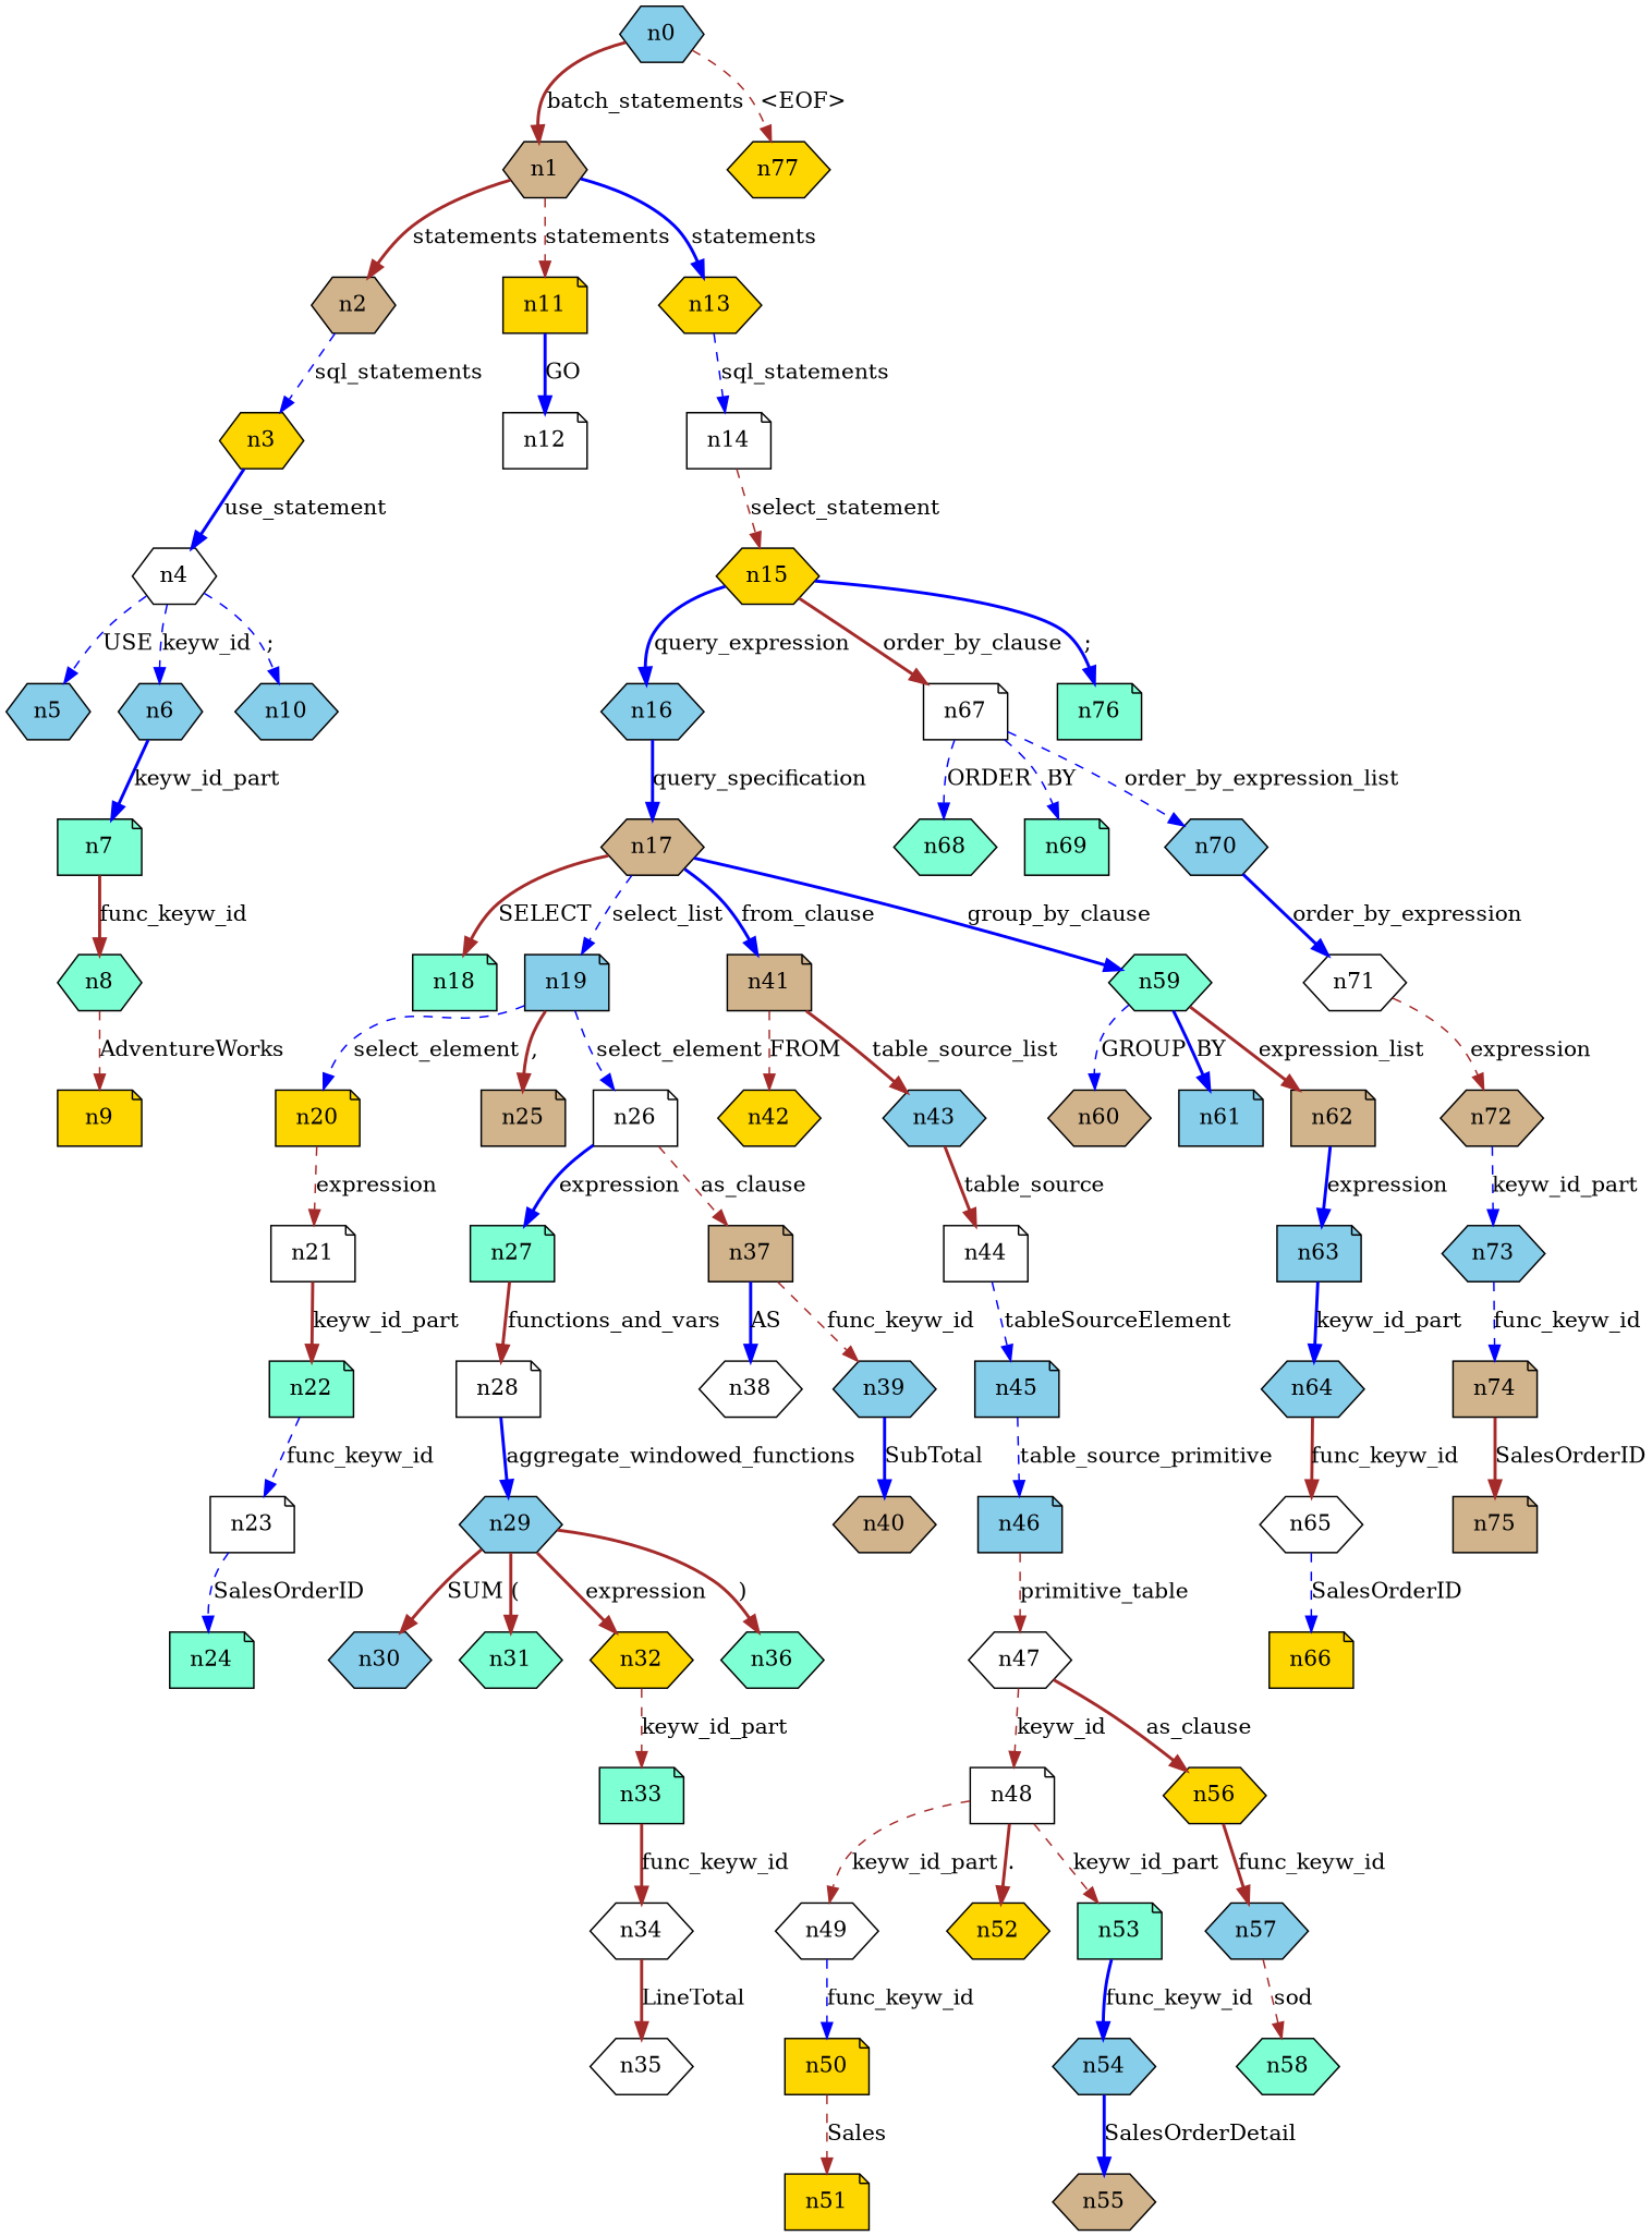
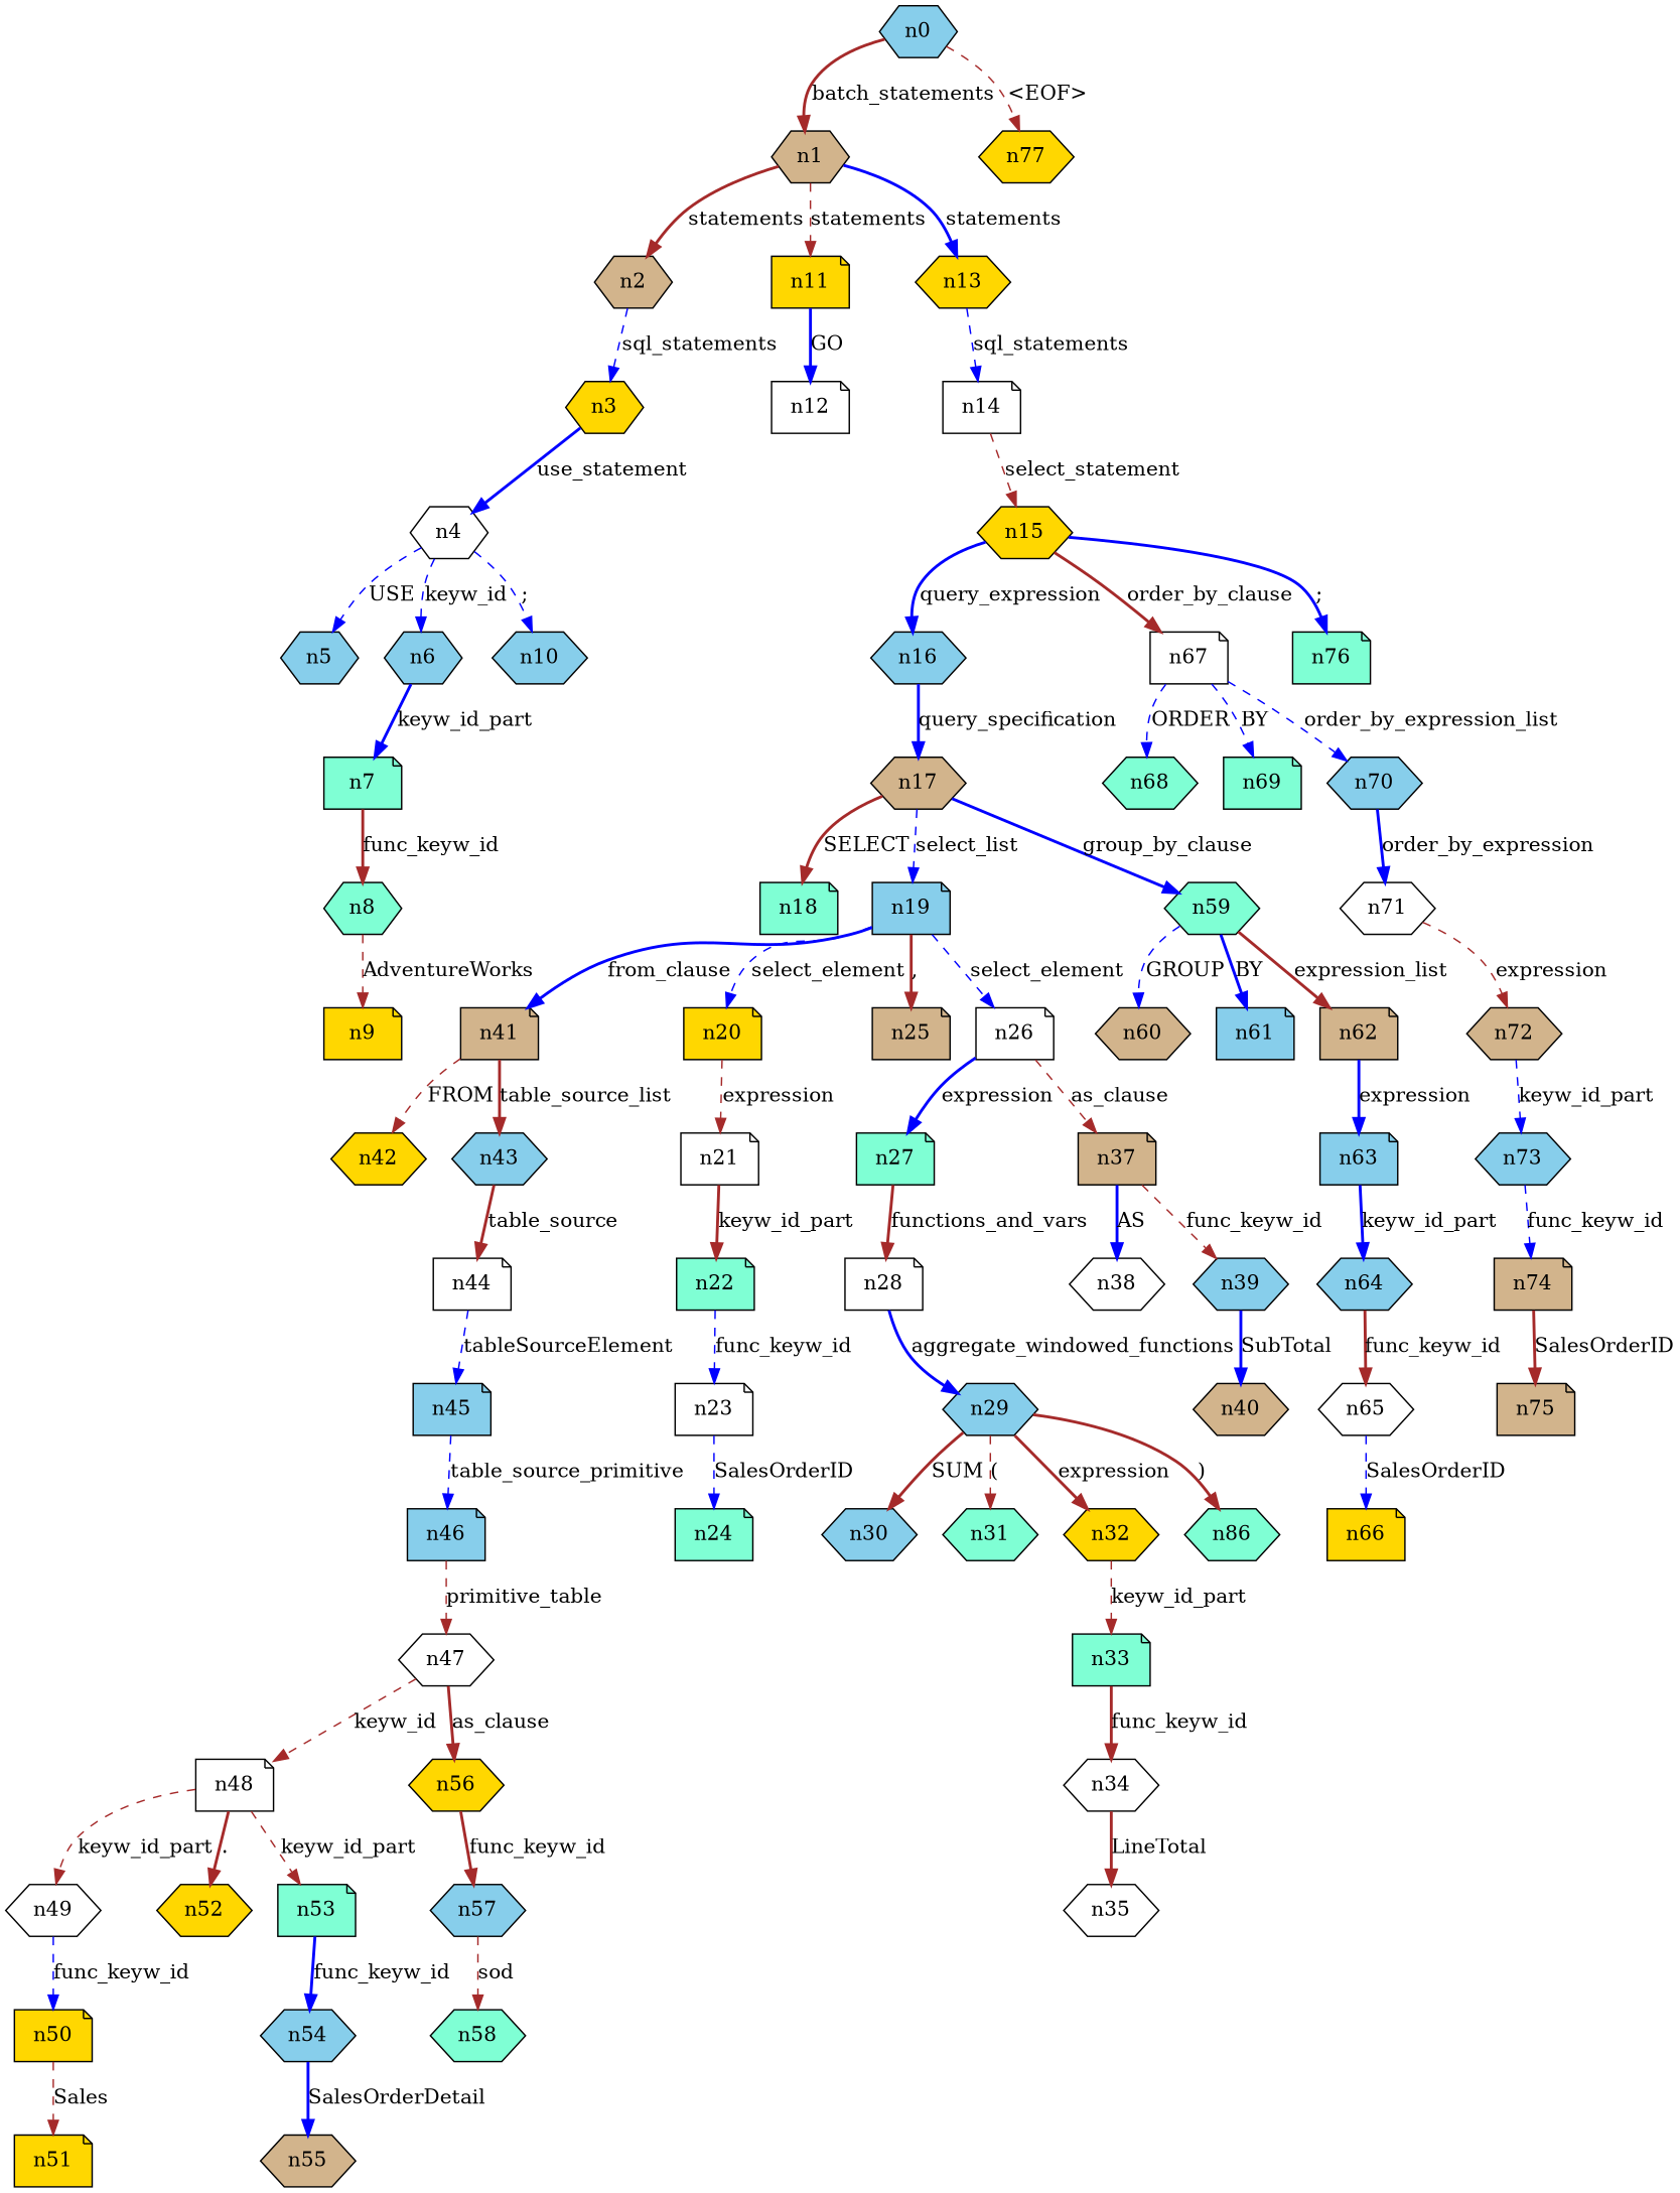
  digraph {
    node [fillcolor=skyblue shape=hexagon style=filled]
    edge [color=blue style=bold]
    n1 [fillcolor=tan]
    n0
    n77 [fillcolor=gold]
    n2 [fillcolor=tan]
    n11 [fillcolor=gold shape=note]
    n13 [fillcolor=gold]
    n3 [fillcolor=gold]
    n12 [fillcolor=white shape=note]
    n14 [fillcolor=white shape=note]
    n4 [fillcolor=white]
    n5
    n6
    n10
    n7 [fillcolor=aquamarine shape=note]
    n8 [fillcolor=aquamarine]
    n9 [fillcolor=gold shape=note]
    n15 [fillcolor=gold]
    n16
    n67 [fillcolor=white shape=note]
    n76 [fillcolor=aquamarine shape=note]
    n17 [fillcolor=tan]
    n68 [fillcolor=aquamarine]
    n69 [fillcolor=aquamarine shape=note]
    n70
    n18 [fillcolor=aquamarine shape=note]
    n19 [shape=note]
    n41 [fillcolor=tan shape=note]
    n59 [fillcolor=aquamarine]
    n20 [fillcolor=gold shape=note]
    n25 [fillcolor=tan shape=note]
    n26 [fillcolor=white shape=note]
    n42 [fillcolor=gold]
    n43
    n60 [fillcolor=tan]
    n61 [shape=note]
    n62 [fillcolor=tan shape=note]
    n21 [fillcolor=white shape=note]
    n27 [fillcolor=aquamarine shape=note]
    n37 [fillcolor=tan shape=note]
    n22 [fillcolor=aquamarine shape=note]
    n23 [fillcolor=white shape=note]
    n24 [fillcolor=aquamarine shape=note]
    n28 [fillcolor=white shape=note]
    n38 [fillcolor=white]
    n39
    n29
    n30
    n31 [fillcolor=aquamarine]
    n32 [fillcolor=gold]
-   n36 [fillcolor=aquamarine]
+   n36 [fillcolor=aquamarine label=n86]
    n33 [fillcolor=aquamarine shape=note]
    n34 [fillcolor=white]
    n35 [fillcolor=white]
    n40 [fillcolor=tan]
    n44 [fillcolor=white shape=note]
    n45 [shape=note]
    n46 [shape=note]
    n47 [fillcolor=white]
    n48 [fillcolor=white shape=note]
    n56 [fillcolor=gold]
    n49 [fillcolor=white]
    n52 [fillcolor=gold]
    n53 [fillcolor=aquamarine shape=note]
    n57
    n50 [fillcolor=gold shape=note]
    n54
    n51 [fillcolor=gold shape=note]
    n55 [fillcolor=tan]
    n58 [fillcolor=aquamarine]
    n63 [shape=note]
    n64
    n65 [fillcolor=white]
    n66 [fillcolor=gold shape=note]
    n71 [fillcolor=white]
    n72 [fillcolor=tan]
    n73
    n74 [fillcolor=tan shape=note]
    n75 [fillcolor=tan shape=note]
    n1 -> n2 [color=brown label=statements]
    n1 -> n11 [color=brown label=statements style=dashed]
    n1 -> n13 [label=statements]
    n0 -> n1 [color=brown label=batch_statements]
    n0 -> n77 [color=brown label="<EOF>" style=dashed]
    n2 -> n3 [label=sql_statements style=dashed]
    n11 -> n12 [label=GO]
    n13 -> n14 [label=sql_statements style=dashed]
    n3 -> n4 [label=use_statement]
    n14 -> n15 [color=brown label=select_statement style=dashed]
    n4 -> n5 [label=USE style=dashed]
    n4 -> n6 [label=keyw_id style=dashed]
    n4 -> n10 [label=";" style=dashed]
    n6 -> n7 [label=keyw_id_part]
    n7 -> n8 [color=brown label=func_keyw_id]
    n8 -> n9 [color=brown label=AdventureWorks style=dashed]
    n15 -> n16 [label=query_expression]
    n15 -> n67 [color=brown label=order_by_clause]
    n15 -> n76 [label=";"]
    n16 -> n17 [label=query_specification]
    n67 -> n68 [label=ORDER style=dashed]
    n67 -> n69 [label=BY style=dashed]
    n67 -> n70 [label=order_by_expression_list style=dashed]
    n17 -> n18 [color=brown label=SELECT]
    n17 -> n19 [label=select_list style=dashed]
-   n17 -> n41 [label=from_clause]
+   n19 -> n41 [label=from_clause]
    n17 -> n59 [label=group_by_clause]
    n70 -> n71 [label=order_by_expression]
    n19 -> n20 [label=select_element style=dashed]
    n19 -> n25 [color=brown label=","]
    n19 -> n26 [label=select_element style=dashed]
    n41 -> n42 [color=brown label=FROM style=dashed]
    n41 -> n43 [color=brown label=table_source_list]
    n59 -> n60 [label=GROUP style=dashed]
    n59 -> n61 [label=BY]
    n59 -> n62 [color=brown label=expression_list]
    n20 -> n21 [color=brown label=expression style=dashed]
    n26 -> n27 [label=expression]
    n26 -> n37 [color=brown label=as_clause style=dashed]
    n43 -> n44 [color=brown label=table_source]
    n62 -> n63 [label=expression]
    n21 -> n22 [color=brown label=keyw_id_part]
    n27 -> n28 [color=brown label=functions_and_vars]
    n37 -> n38 [label=AS]
    n37 -> n39 [color=brown label=func_keyw_id style=dashed]
    n22 -> n23 [label=func_keyw_id style=dashed]
    n23 -> n24 [label=SalesOrderID style=dashed]
    n28 -> n29 [label=aggregate_windowed_functions]
    n39 -> n40 [label=SubTotal]
    n29 -> n30 [color=brown label=SUM]
-   n29 -> n31 [color=brown label="("]
+   n29 -> n31 [color=brown label="(" style=dashed]
    n29 -> n32 [color=brown label=expression]
    n29 -> n36 [color=brown label=")"]
    n32 -> n33 [color=brown label=keyw_id_part style=dashed]
    n33 -> n34 [color=brown label=func_keyw_id]
    n34 -> n35 [color=brown label=LineTotal]
    n44 -> n45 [label=tableSourceElement style=dashed]
    n45 -> n46 [label=table_source_primitive style=dashed]
    n46 -> n47 [color=brown label=primitive_table style=dashed]
    n47 -> n48 [color=brown label=keyw_id style=dashed]
    n47 -> n56 [color=brown label=as_clause]
    n48 -> n49 [color=brown label=keyw_id_part style=dashed]
    n48 -> n52 [color=brown label="."]
    n48 -> n53 [color=brown label=keyw_id_part style=dashed]
    n56 -> n57 [color=brown label=func_keyw_id]
    n49 -> n50 [label=func_keyw_id style=dashed]
    n53 -> n54 [label=func_keyw_id]
    n57 -> n58 [color=brown label=sod style=dashed]
    n50 -> n51 [color=brown label=Sales style=dashed]
    n54 -> n55 [label=SalesOrderDetail]
    n63 -> n64 [label=keyw_id_part]
    n64 -> n65 [color=brown label=func_keyw_id]
    n65 -> n66 [label=SalesOrderID style=dashed]
    n71 -> n72 [color=brown label=expression style=dashed]
    n72 -> n73 [label=keyw_id_part style=dashed]
    n73 -> n74 [label=func_keyw_id style=dashed]
    n74 -> n75 [color=brown label=SalesOrderID]
  }
